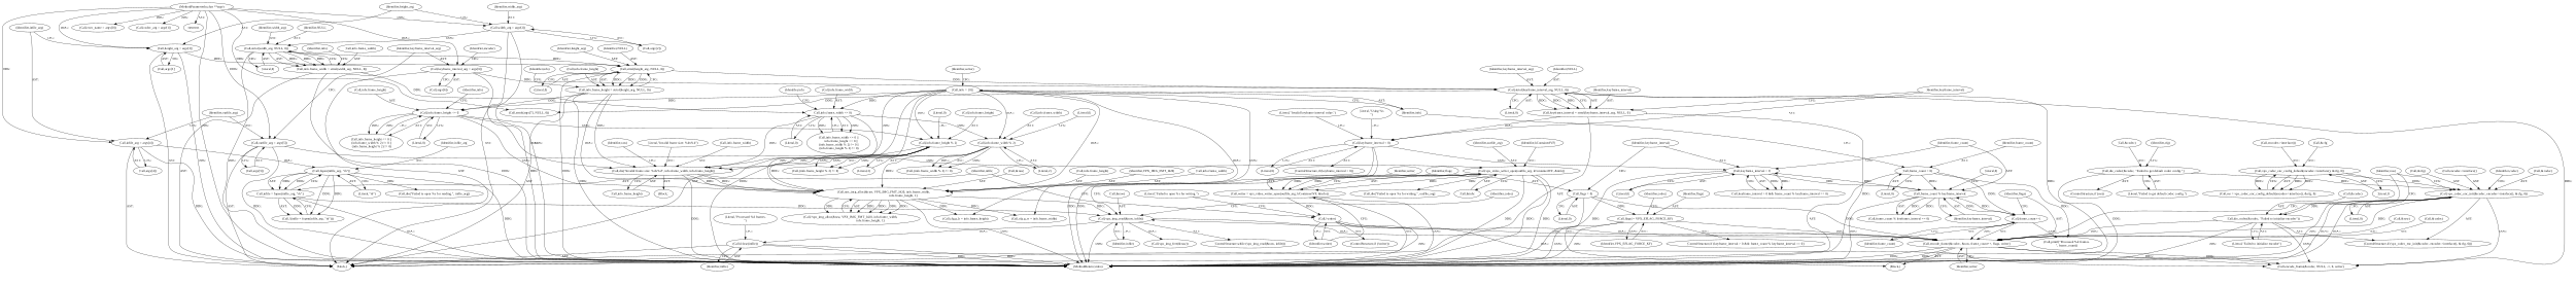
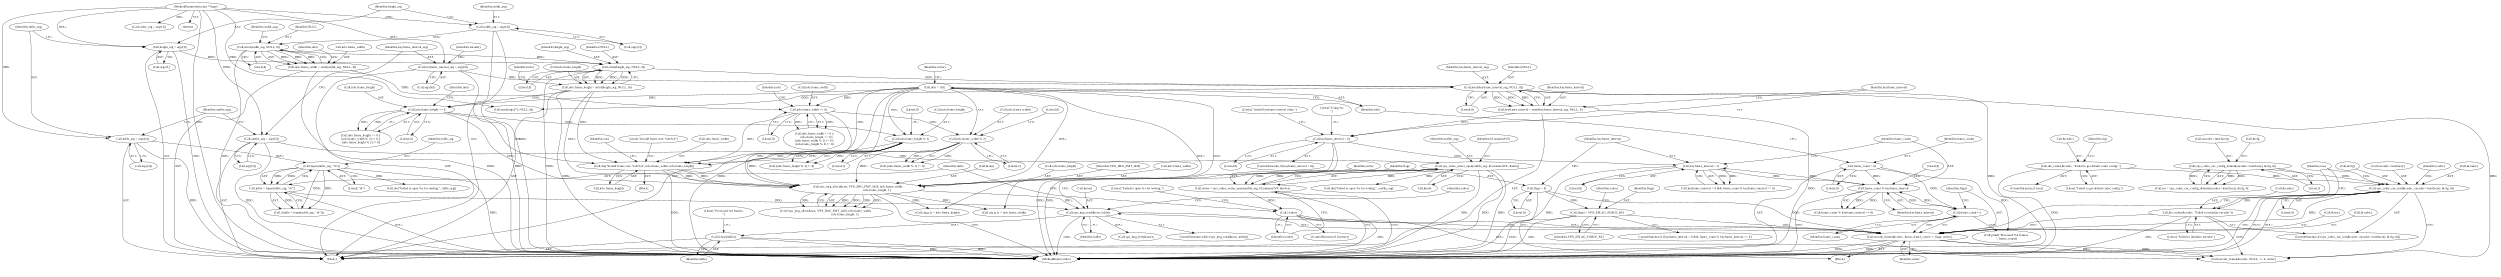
  digraph {
    fontname="Liberation Serif"
    node [fontname="Liberation Serif"]
    edge [fontname="Liberation Serif"]
    n1 [label="(Call,fclose(infile))"]
    n2 [label="(Identifier,infile)"]
    n3 [label="(MethodReturn,video)"]
    n4 [label="(Block,)"]
    n5 [label="(Call,vpx_img_read(&raw, infile))"]
    n6 [label="(Call,encode_frame(&codec, &raw, frame_count++, flags, writer))"]
    n7 [label="(Call,vpx_img_free(&raw))"]
    n8 [label="(ControlStructure,while (vpx_img_read(&raw, infile)))"]
    n9 [label="(Identifier,infile)"]
    n10 [label="(Identifier,writer)"]
    n11 [label="(Call,encode_frame(&codec, NULL, -1, 0, writer))"]
    n12 [label="(Block,)"]
    n13 [label="(Call,vpx_img_alloc(&raw, VPX_IMG_FMT_I420, info.frame_width,\n                                             info.frame_height, 1))"]
    n14 [label="(Call,!vpx_img_alloc(&raw, VPX_IMG_FMT_I420, info.frame_width,\n                                             info.frame_height, 1))"]
    n15 [label="(Call,cfg.g_h = info.frame_height)"]
    n16 [label="(Call,cfg.g_w = info.frame_width)"]
    n17 [label="(Call,die(\"Invalid frame size: %dx%d\", info.frame_width, info.frame_height))"]
    n18 [label="(Block,)"]
    n19 [label="(Call,info.frame_height)"]
    n20 [label="(Call,info.frame_width % 2)"]
    n21 [label="(Literal,2)"]
    n22 [label="(Call,(info.frame_width % 2) != 0)"]
    n23 [label="(Call,info = {0})"]
    n24 [label="(Call,info.frame_width <= 0)"]
    n25 [label="(Call,info.frame_height % 2)"]
    n26 [label="(Call,info.frame_height <= 0)"]
    n27 [label="(Identifier,info)"]
    n28 [label="(Call,info.frame_width <= 0 ||\n      info.frame_height <= 0 ||\n (info.frame_width % 2) != 0 ||\n (info.frame_height % 2) != 0)"]
    n29 [label="(Literal,0)"]
    n30 [label="(Call,(info.frame_height % 2) != 0)"]
    n31 [label="(Literal,2)"]
    n32 [label="(Call,info.frame_height <= 0 ||\n (info.frame_width % 2) != 0 ||\n (info.frame_height % 2) != 0)"]
    n33 [label="(Literal,0)"]
    n34 [label="(Call,frame_count = 0)"]
    n35 [label="(Call,info.frame_width = strtol(width_arg, NULL, 0))"]
    n36 [label="(Call,strtol(width_arg, NULL, 0))"]
    n37 [label="(Call,strtol(height_arg, NULL, 0))"]
    n38 [label="(Literal,0)"]
    n39 [label="(Call,info.frame_height = strtol(height_arg, NULL, 0))"]
    n40 [label="(Call,strtol(keyframe_interval_arg, NULL, 0))"]
    n41 [label="(Literal,0)"]
    n42 [label="(Call,width_arg = argv[2])"]
    n43 [label="(Call,argv[2])"]
    n44 [label="(MethodParameterIn,char **argv)"]
    n45 [label="(Call,height_arg = argv[3])"]
    n46 [label="(Call,keyframe_interval_arg = argv[6])"]
    n47 [label="(Call,outfile_arg = argv[5])"]
    n48 [label="(Call,infile_arg = argv[4])"]
    n49 [label="(Call,strtol(argv[7], NULL, 0))"]
-   n50 [label="(Call,exec_name = argv[0])"]
    n51 [label="(Call,codec_arg = argv[1])"]
    1000103
    n53 [label="(Call,argv[3])"]
    n54 [label="(Call,argv[6])"]
    n55 [label="(Call,vpx_video_writer_open(outfile_arg, kContainerIVF, &info))"]
    n56 [label="(Call,argv[5])"]
    n57 [label="(Call,fopen(infile_arg, \"rb\"))"]
    n58 [label="(Call,argv[4])"]
    n59 [label="(Call,keyframe_interval = strtol(keyframe_interval_arg, NULL, 0))"]
    n60 [label="(Literal,0)"]
    n61 [label="(Call,vpx_codec_enc_init(&codec, encoder->interface(), &cfg, 0))"]
    n62 [label="(Call,die_codec(&codec, \"Failed to initialize encoder\"))"]
    n63 [label="(Literal,0)"]
    n64 [label="(ControlStructure,if (vpx_codec_enc_init(&codec, encoder->interface(), &cfg, 0)))"]
    n65 [label="(Literal,\"Failed to initialize encoder\")"]
    n66 [label="(Call,die_codec(&codec, \"Failed to get default codec config.\"))"]
    n67 [label="(ControlStructure,if (res))"]
    n68 [label="(Literal,\"Failed to get default codec config.\")"]
    n69 [label="(Call,vpx_codec_enc_config_default(encoder->interface(), &cfg, 0))"]
    n70 [label="(Literal,0)"]
    n71 [label="(Call,res = vpx_codec_enc_config_default(encoder->interface(), &cfg, 0))"]
    n72 [label="(Call,frame_count++)"]
    n73 [label="(Call,frame_count % keyframe_interval)"]
    n74 [label="(Identifier,frame_count)"]
    n75 [label="(Call,printf(\"Processed %d frames.\n\", frame_count))"]
    n76 [label="(Call,keyframe_interval > 0)"]
    n77 [label="(Identifier,keyframe_interval)"]
    n78 [label="(Call,frame_count % keyframe_interval == 0)"]
    n79 [label="(Call,keyframe_interval > 0 && frame_count % keyframe_interval == 0)"]
    n80 [label="(Literal,0)"]
    n81 [label="(Literal,0)"]
    n82 [label="(Call,keyframe_interval < 0)"]
    n83 [label="(ControlStructure,if (keyframe_interval < 0))"]
    n84 [label="(Literal,0)"]
    n85 [label="(Call,flags = 0)"]
    n86 [label="(Call,flags |= VPX_EFLAG_FORCE_KF)"]
    n87 [label="(Literal,0)"]
    n88 [label="(Identifier,VPX_EFLAG_FORCE_KF)"]
    n89 [label="(ControlStructure,if (keyframe_interval > 0 && frame_count % keyframe_interval == 0))"]
    n90 [label="(Call,!writer)"]
    n91 [label="(ControlStructure,if (!writer))"]
    n92 [label="(Identifier,writer)"]
    n93 [label="(Call,writer = vpx_video_writer_open(outfile_arg, kContainerIVF, &info))"]
    n94 [label="(Call,&info)"]
    n95 [label="(Call,die(\"Failed to open %s for writing.\", outfile_arg))"]
    n96 [label="(Call,infile = fopen(infile_arg, \"rb\"))"]
    n97 [label="(Call,!(infile = fopen(infile_arg, \"rb\")))"]
    n98 [label="(Literal,\"rb\")"]
    n99 [label="(Call,die(\"Failed to open %s for reading.\", infile_arg))"]
    n100 [label="(Call,&codec)"]
    n101 [label="(Identifier,info)"]
    n102 [label="(Identifier,writer)"]
    n103 [label="(Literal,0)"]
    n104 [label="(Call,info.frame_height)"]
    n105 [label="(Identifier,outfile_arg)"]
    n106 [label="(Identifier,NULL)"]
    n107 [label="(Identifier,infile)"]
    n108 [label="(Identifier,keyframe_interval)"]
    n109 [label="(Literal,\"Processed %d frames.\n\")"]
    n110 [label="(Call,&cfg)"]
    n111 [label="(Identifier,info)"]
    n112 [label="(Identifier,width_arg)"]
    n113 [label="(Identifier,flags)"]
    n114 [label="(Identifier,width_arg)"]
    n115 [label="(Call,&raw)"]
    n116 [label="(Identifier,raw)"]
    n117 [label="(Identifier,keyframe_interval_arg)"]
    n118 [label="(Identifier,height_arg)"]
    n119 [label="(Call,encoder->interface())"]
    n120 [label="(Identifier,keyframe_interval_arg)"]
    n121 [label="(Literal,\"Invalid frame size: %dx%d\")"]
    n122 [label="(Identifier,flags)"]
    n123 [label="(Call,info.frame_height)"]
    n124 [label="(Identifier,keyframe_interval)"]
    n125 [label="(Identifier,info)"]
    n126 [label="(Call,info.frame_width)"]
    n127 [label="(Call,&raw)"]
    n128 [label="(Call,&codec)"]
    n129 [label="(Identifier,NULL)"]
    n130 [label="(Identifier,codec)"]
    n131 [label="(Call,info.frame_width)"]
    n132 [label="(Identifier,VPX_IMG_FMT_I420)"]
    n133 [label="(Identifier,frame_count)"]
    n134 [label="(Identifier,codec)"]
    n135 [label="(Literal,\"Invalid keyframe interval value.\")"]
    n136 [label="(Identifier,kContainerIVF)"]
    n137 [label="(Call,info.frame_width)"]
    n138 [label="(Call,info.frame_width)"]
    n139 [label="(Call,&codec)"]
    n140 [label="(Identifier,height_arg)"]
    n141 [label="(Literal,0)"]
    n142 [label="(Identifier,keyframe_interval)"]
    n143 [label="(Identifier,frame_count)"]
    n144 [label="(Identifier,NULL)"]
    n145 [label="(Identifier,raw)"]
    n146 [label="(Call,encoder->interface())"]
    n147 [label="(Identifier,infile_arg)"]
    n148 [label="(Identifier,codec)"]
    n149 [label="(Identifier,writer)"]
    n150 [label="(Identifier,outfile_arg)"]
    n151 [label="(Call,info.frame_width)"]
    n152 [label="(Literal,0)"]
    n153 [label="(Call,&cfg)"]
    n154 [label="(Call,&codec)"]
    n155 [label="(Identifier,flags)"]
    n156 [label="(Literal,\"Failed to open %s for writing.\")"]
    n157 [label="(Identifier,info)"]
    n158 [label="(Call,info.frame_height)"]
    n159 [label="(Call,&raw)"]
    n160 [label="(Identifier,encoder)"]
    n161 [label="(Identifier,cfg)"]
    n162 [label="(Identifier,infile_arg)"]
    n163 [label="(Literal,\"Using %s\n\")"]
    n164 [label="(Call,info.frame_height)"]
    n1 -> n2 [label="CFG: "]
    n1 -> n3 [label="DDG: "]
    n1 -> n3 [label="DDG: "]
    n1 -> n4 [label="AST: "]
    n2 -> n1 [label="AST: "]
    n5 -> n1 [label="DDG: "]
    n5 -> n3 [label="DDG: "]
    n5 -> n6 [label="DDG: "]
    n5 -> n7 [label="DDG: "]
    n5 -> n8 [label="AST: "]
    n5 -> n9 [label="CFG: "]
    n6 -> n3 [label="DDG: "]
    n6 -> n3 [label="DDG: "]
    n6 -> n5 [label="DDG: "]
    n6 -> n10 [label="CFG: "]
    n6 -> n11 [label="DDG: "]
    n6 -> n11 [label="DDG: "]
    n6 -> n12 [label="AST: "]
    n9 -> n5 [label="AST: "]
    n10 -> n6 [label="AST: "]
    n13 -> n3 [label="DDG: "]
    n13 -> n5 [label="DDG: "]
    n13 -> n14 [label="AST: "]
    n13 -> n14 [label="DDG: "]
    n13 -> n14 [label="DDG: "]
    n13 -> n14 [label="DDG: "]
    n13 -> n14 [label="DDG: "]
    n13 -> n14 [label="DDG: "]
    n13 -> n15 [label="DDG: "]
    n13 -> n16 [label="DDG: "]
    n14 -> n13 [label="CFG: "]
    n17 -> n3 [label="DDG: "]
    n17 -> n13 [label="DDG: "]
    n17 -> n13 [label="DDG: "]
    n17 -> n18 [label="AST: "]
    n17 -> n19 [label="CFG: "]
    n19 -> n17 [label="AST: "]
    n20 -> n13 [label="DDG: "]
    n20 -> n17 [label="DDG: "]
    n20 -> n21 [label="CFG: "]
    n20 -> n22 [label="AST: "]
    n20 -> n22 [label="DDG: "]
    n20 -> n22 [label="DDG: "]
    n21 -> n20 [label="AST: "]
    n23 -> n3 [label="DDG: "]
    n23 -> n4 [label="AST: "]
    n23 -> n13 [label="DDG: "]
    n23 -> n15 [label="DDG: "]
    n23 -> n16 [label="DDG: "]
    n23 -> n17 [label="DDG: "]
-   n23 -> n20 [label="DDG: "]
+   n23 -> n20 [label="AST: "]
    n23 -> n24 [label="DDG: "]
    n23 -> n25 [label="DDG: "]
    n23 -> n26 [label="DDG: "]
    n23 -> n27 [label="CFG: "]
    n24 -> n13 [label="DDG: "]
    n24 -> n17 [label="DDG: "]
    n24 -> n20 [label="DDG: "]
    n24 -> n28 [label="AST: "]
    n24 -> n28 [label="DDG: "]
    n24 -> n28 [label="DDG: "]
    n24 -> n29 [label="CFG: "]
    n25 -> n13 [label="DDG: "]
    n25 -> n17 [label="DDG: "]
    n25 -> n30 [label="AST: "]
    n25 -> n30 [label="DDG: "]
    n25 -> n30 [label="DDG: "]
    n25 -> n31 [label="CFG: "]
    n26 -> n13 [label="DDG: "]
    n26 -> n17 [label="DDG: "]
    n26 -> n25 [label="DDG: "]
    n26 -> n32 [label="AST: "]
    n26 -> n32 [label="DDG: "]
    n26 -> n32 [label="DDG: "]
    n26 -> n33 [label="CFG: "]
    n27 -> n23 [label="AST: "]
    n27 -> n34 [label="CFG: "]
    n28 -> n24 [label="CFG: "]
    n29 -> n24 [label="AST: "]
    n31 -> n25 [label="AST: "]
    n32 -> n26 [label="CFG: "]
    n33 -> n26 [label="AST: "]
    n34 -> n4 [label="AST: "]
    n34 -> n72 [label="DDG: "]
    n34 -> n73 [label="DDG: "]
    n34 -> n75 [label="DDG: "]
    n34 -> n81 [label="CFG: "]
    n35 -> n3 [label="DDG: "]
    n35 -> n4 [label="AST: "]
    n35 -> n24 [label="DDG: "]
    n35 -> n36 [label="CFG: "]
    n36 -> n3 [label="DDG: "]
    n36 -> n35 [label="AST: "]
    n36 -> n35 [label="DDG: "]
    n36 -> n35 [label="DDG: "]
    n36 -> n35 [label="DDG: "]
    n36 -> n37 [label="DDG: "]
    n36 -> n38 [label="CFG: "]
    n37 -> n3 [label="DDG: "]
    n37 -> n39 [label="AST: "]
    n37 -> n39 [label="DDG: "]
    n37 -> n39 [label="DDG: "]
    n37 -> n39 [label="DDG: "]
    n37 -> n40 [label="DDG: "]
    n37 -> n41 [label="CFG: "]
    n38 -> n36 [label="AST: "]
    n39 -> n3 [label="DDG: "]
    n39 -> n4 [label="AST: "]
    n39 -> n13 [label="DDG: "]
    n39 -> n17 [label="DDG: "]
    n39 -> n26 [label="DDG: "]
    n39 -> n37 [label="CFG: "]
    n40 -> n3 [label="DDG: "]
    n40 -> n11 [label="DDG: "]
    n40 -> n49 [label="DDG: "]
    n40 -> n59 [label="AST: "]
    n40 -> n59 [label="DDG: "]
    n40 -> n59 [label="DDG: "]
    n40 -> n59 [label="DDG: "]
    n40 -> n60 [label="CFG: "]
    n41 -> n37 [label="AST: "]
    n42 -> n3 [label="DDG: "]
    n42 -> n4 [label="AST: "]
    n42 -> n36 [label="DDG: "]
    n42 -> n43 [label="CFG: "]
    n43 -> n42 [label="AST: "]
    n44 -> n3 [label="DDG: "]
    n44 -> n42 [label="DDG: "]
    n44 -> n45 [label="DDG: "]
    n44 -> n46 [label="DDG: "]
    n44 -> n47 [label="DDG: "]
    n44 -> n48 [label="DDG: "]
    n44 -> n49 [label="DDG: "]
-   n44 -> n50 [label="DDG: "]
    n44 -> n51 [label="DDG: "]
    n44 -> 1000103 [label="AST: "]
    n45 -> n3 [label="DDG: "]
    n45 -> n4 [label="AST: "]
    n45 -> n37 [label="DDG: "]
    n45 -> n53 [label="CFG: "]
    n46 -> n3 [label="DDG: "]
    n46 -> n4 [label="AST: "]
    n46 -> n40 [label="DDG: "]
    n46 -> n54 [label="CFG: "]
    n47 -> n3 [label="DDG: "]
    n47 -> n4 [label="AST: "]
    n47 -> n55 [label="DDG: "]
    n47 -> n56 [label="CFG: "]
    n48 -> n3 [label="DDG: "]
    n48 -> n4 [label="AST: "]
    n48 -> n57 [label="DDG: "]
    n48 -> n58 [label="CFG: "]
    n53 -> n45 [label="AST: "]
    n54 -> n46 [label="AST: "]
    n55 -> n3 [label="DDG: "]
    n55 -> n3 [label="DDG: "]
    n55 -> n3 [label="DDG: "]
    n55 -> n93 [label="AST: "]
    n55 -> n93 [label="DDG: "]
    n55 -> n93 [label="DDG: "]
    n55 -> n93 [label="DDG: "]
    n55 -> n94 [label="CFG: "]
    n55 -> n95 [label="DDG: "]
-   n56 -> n47 [label="AST: "]
+   n56 -> n47 [label="CFG: "]
    n57 -> n3 [label="DDG: "]
    n57 -> n96 [label="AST: "]
    n57 -> n96 [label="DDG: "]
    n57 -> n96 [label="DDG: "]
    n57 -> n97 [label="DDG: "]
    n57 -> n97 [label="DDG: "]
    n57 -> n98 [label="CFG: "]
    n57 -> n99 [label="DDG: "]
    n58 -> n48 [label="AST: "]
    n59 -> n3 [label="DDG: "]
    n59 -> n4 [label="AST: "]
    n59 -> n40 [label="CFG: "]
    n59 -> n82 [label="DDG: "]
    n60 -> n40 [label="AST: "]
    n61 -> n3 [label="DDG: "]
    n61 -> n3 [label="DDG: "]
    n61 -> n3 [label="DDG: "]
    n61 -> n6 [label="DDG: "]
    n61 -> n11 [label="DDG: "]
    n61 -> n62 [label="DDG: "]
    n61 -> n63 [label="CFG: "]
    n61 -> n64 [label="AST: "]
    n62 -> n3 [label="DDG: "]
    n62 -> n6 [label="DDG: "]
    n62 -> n11 [label="DDG: "]
    n62 -> n64 [label="AST: "]
    n62 -> n65 [label="CFG: "]
    n63 -> n61 [label="AST: "]
    n65 -> n62 [label="AST: "]
    n66 -> n3 [label="DDG: "]
    n66 -> n61 [label="DDG: "]
    n66 -> n67 [label="AST: "]
    n66 -> n68 [label="CFG: "]
    n68 -> n66 [label="AST: "]
    n69 -> n61 [label="DDG: "]
    n69 -> n70 [label="CFG: "]
    n69 -> n71 [label="AST: "]
    n69 -> n71 [label="DDG: "]
    n69 -> n71 [label="DDG: "]
    n69 -> n71 [label="DDG: "]
    n70 -> n69 [label="AST: "]
    n71 -> n69 [label="CFG: "]
    n72 -> n6 [label="AST: "]
    n72 -> n6 [label="DDG: "]
    n72 -> n73 [label="DDG: "]
    n72 -> n74 [label="CFG: "]
    n72 -> n75 [label="DDG: "]
    n73 -> n3 [label="DDG: "]
    n73 -> n72 [label="DDG: "]
    n73 -> n76 [label="DDG: "]
    n73 -> n77 [label="CFG: "]
    n73 -> n78 [label="AST: "]
    n73 -> n78 [label="DDG: "]
    n73 -> n78 [label="DDG: "]
    n74 -> n72 [label="AST: "]
    n76 -> n3 [label="DDG: "]
    n76 -> n73 [label="DDG: "]
    n76 -> n79 [label="AST: "]
    n76 -> n79 [label="DDG: "]
    n76 -> n79 [label="DDG: "]
    n76 -> n80 [label="CFG: "]
    n77 -> n73 [label="AST: "]
    n79 -> n76 [label="CFG: "]
    n80 -> n76 [label="AST: "]
    n81 -> n34 [label="AST: "]
    n82 -> n3 [label="DDG: "]
    n82 -> n3 [label="DDG: "]
    n82 -> n76 [label="DDG: "]
    n82 -> n83 [label="AST: "]
    n82 -> n84 [label="CFG: "]
    n84 -> n82 [label="AST: "]
    n85 -> n6 [label="DDG: "]
    n85 -> n12 [label="AST: "]
    n85 -> n86 [label="DDG: "]
    n85 -> n87 [label="CFG: "]
    n86 -> n3 [label="DDG: "]
    n86 -> n3 [label="DDG: "]
    n86 -> n6 [label="DDG: "]
    n86 -> n88 [label="DDG: "]
    n86 -> n89 [label="AST: "]
    n87 -> n85 [label="AST: "]
    n88 -> n86 [label="AST: "]
    n90 -> n3 [label="DDG: "]
    n90 -> n6 [label="DDG: "]
    n90 -> n11 [label="DDG: "]
    n90 -> n91 [label="AST: "]
    n90 -> n92 [label="CFG: "]
    n92 -> n90 [label="AST: "]
    n92 -> n93 [label="CFG: "]
    n93 -> n3 [label="DDG: "]
    n93 -> n4 [label="AST: "]
    n93 -> n55 [label="CFG: "]
    n93 -> n90 [label="DDG: "]
    n94 -> n55 [label="AST: "]
    n96 -> n3 [label="DDG: "]
    n96 -> n5 [label="DDG: "]
    n96 -> n57 [label="CFG: "]
    n96 -> n97 [label="AST: "]
    n96 -> n97 [label="DDG: "]
    n97 -> n96 [label="CFG: "]
    n98 -> n57 [label="AST: "]
    n100 -> n62 [label="AST: "]
    n101 -> n24 [label="CFG: "]
    n102 -> n93 [label="AST: "]
    n103 -> n25 [label="CFG: "]
    n104 -> n39 [label="AST: "]
    n105 -> n55 [label="AST: "]
    n106 -> n36 [label="AST: "]
    n107 -> n90 [label="CFG: "]
    n107 -> n96 [label="AST: "]
    n108 -> n76 [label="AST: "]
    n108 -> n85 [label="CFG: "]
    n109 -> n1 [label="CFG: "]
    n110 -> n61 [label="AST: "]
    n111 -> n26 [label="CFG: "]
    n112 -> n42 [label="AST: "]
    n113 -> n5 [label="CFG: "]
    n113 -> n85 [label="AST: "]
    n114 -> n36 [label="AST: "]
    n115 -> n13 [label="AST: "]
    n116 -> n17 [label="CFG: "]
    n117 -> n46 [label="AST: "]
    n117 -> n47 [label="CFG: "]
    n118 -> n37 [label="AST: "]
    n119 -> n61 [label="AST: "]
    n120 -> n40 [label="AST: "]
    n121 -> n17 [label="AST: "]
    n122 -> n6 [label="AST: "]
    n122 -> n72 [label="CFG: "]
    n123 -> n13 [label="AST: "]
    n124 -> n59 [label="AST: "]
    n125 -> n35 [label="CFG: "]
    n126 -> n17 [label="AST: "]
    n127 -> n6 [label="AST: "]
    n128 -> n66 [label="AST: "]
    n129 -> n37 [label="AST: "]
    n130 -> n86 [label="CFG: "]
    n131 -> n35 [label="AST: "]
    n132 -> n13 [label="AST: "]
    n133 -> n34 [label="AST: "]
    n134 -> n61 [label="CFG: "]
    n135 -> n82 [label="CFG: "]
    n136 -> n55 [label="AST: "]
    n137 -> n24 [label="AST: "]
    n138 -> n13 [label="AST: "]
    n139 -> n6 [label="AST: "]
    n140 -> n42 [label="CFG: "]
    n140 -> n45 [label="AST: "]
    n141 -> n73 [label="CFG: "]
    n142 -> n59 [label="CFG: "]
    n142 -> n82 [label="AST: "]
    n143 -> n73 [label="AST: "]
    n143 -> n76 [label="CFG: "]
    n144 -> n40 [label="AST: "]
    n145 -> n6 [label="CFG: "]
    n145 -> n61 [label="CFG: "]
    n145 -> n62 [label="CFG: "]
    n146 -> n69 [label="AST: "]
    n147 -> n57 [label="AST: "]
    n148 -> n5 [label="CFG: "]
    n149 -> n23 [label="CFG: "]
    n150 -> n47 [label="AST: "]
    n150 -> n48 [label="CFG: "]
    n151 -> n20 [label="AST: "]
    n152 -> n20 [label="CFG: "]
    n153 -> n69 [label="AST: "]
    n154 -> n61 [label="AST: "]
    n155 -> n86 [label="AST: "]
    n156 -> n90 [label="CFG: "]
    n157 -> n39 [label="CFG: "]
    n158 -> n26 [label="AST: "]
    n159 -> n5 [label="AST: "]
    n160 -> n46 [label="CFG: "]
    n161 -> n66 [label="CFG: "]
    n162 -> n45 [label="CFG: "]
    n162 -> n48 [label="AST: "]
    n163 -> n82 [label="CFG: "]
    n164 -> n25 [label="AST: "]
  }
